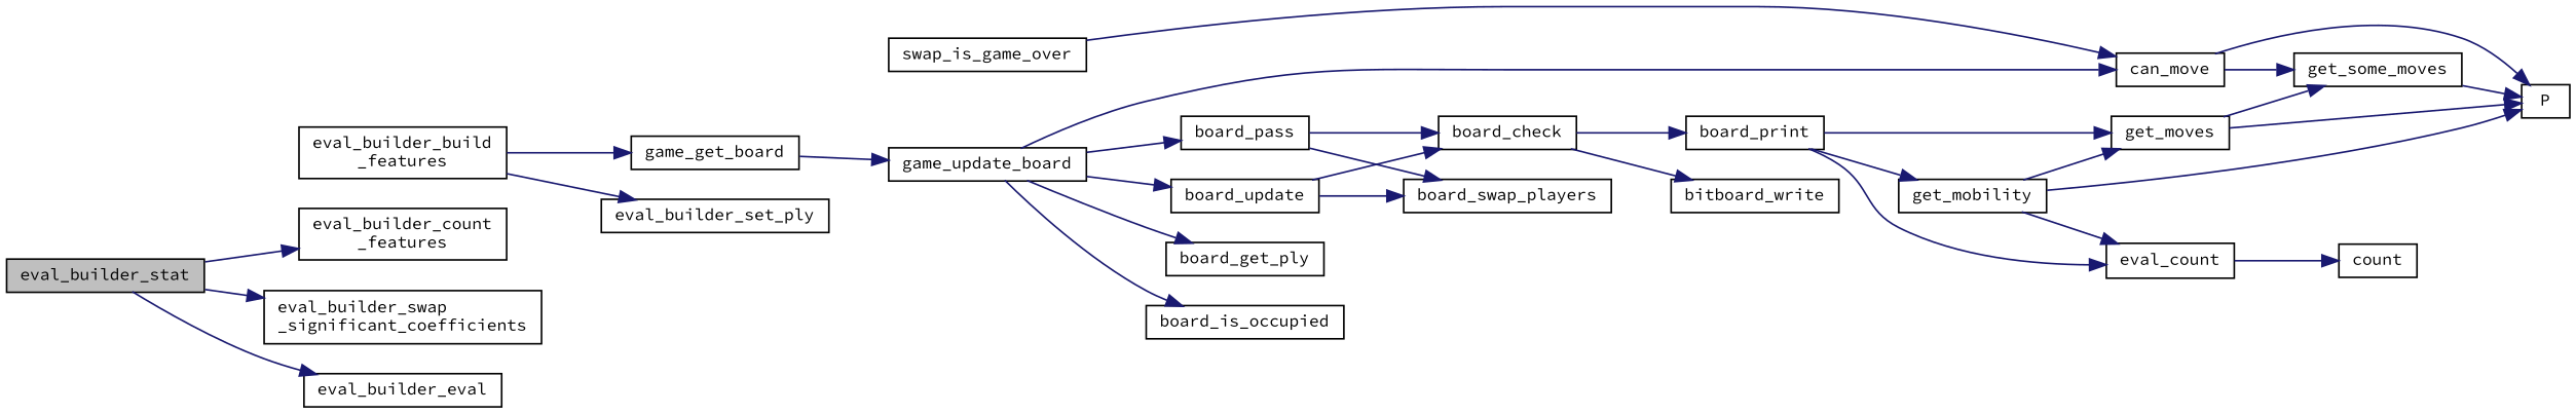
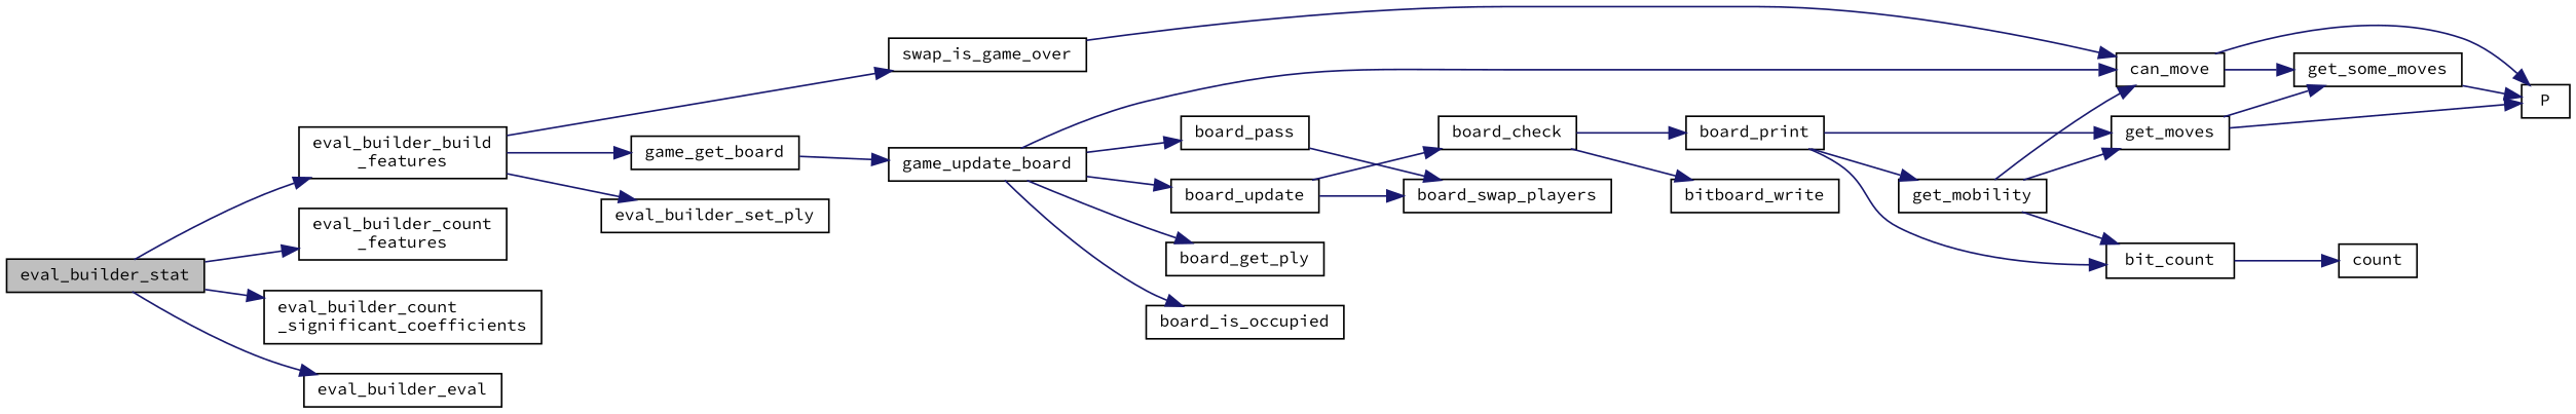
  digraph {
    fontname="Source Code Pro"
    rankdir=LR
    node [color=black fontname="Source Code Pro" fontsize=10 shape=record]
    edge [color=midnightblue fontname="Source Code Pro" fontsize=10 labelfontname=FreeSans labelfontsize=10 style=solid]
    n1 [fillcolor=grey75 fontcolor=black height=0.2 label=eval_builder_stat style=filled width=0.4]
    n2 [height=0.2 label="eval_builder_build\l_features" width=0.4]
    n3 [height=0.2 label="eval_builder_count\l_features" width=0.4]
-   n4 [height=0.2 label="eval_builder_swap\l_significant_coefficients" width=0.4]
+   n4 [height=0.2 label="eval_builder_count\l_significant_coefficients" width=0.4]
    n5 [height=0.2 label=eval_builder_eval width=0.4]
    n6 [height=0.2 label=swap_is_game_over width=0.4]
    n7 [height=0.2 label=eval_builder_set_ply width=0.4]
    n8 [height=0.2 label=game_get_board width=0.4]
    n9 [height=0.2 label=can_move width=0.4]
    n10 [height=0.2 label=game_update_board width=0.4]
    n11 [height=0.2 label=get_some_moves width=0.4]
    n12 [height=0.2 label=P width=0.4]
    n13 [height=0.2 label=board_get_ply width=0.4]
    n14 [height=0.2 label=board_is_occupied width=0.4]
    n15 [height=0.2 label=board_pass width=0.4]
    n16 [height=0.2 label=board_update width=0.4]
    n17 [height=0.2 label=board_check width=0.4]
    n18 [height=0.2 label=board_swap_players width=0.4]
    n19 [height=0.2 label=bitboard_write width=0.4]
    n20 [height=0.2 label=board_print width=0.4]
-   n21 [height=0.2 label=eval_count width=0.4]
+   n21 [height=0.2 label=bit_count width=0.4]
    n22 [height=0.2 label=get_mobility width=0.4]
    n23 [height=0.2 label=get_moves width=0.4]
    n24 [height=0.2 label=count width=0.4]
+   n1 -> n2
    n1 -> n3
    n1 -> n4
    n1 -> n5
+   n2 -> n6
    n2 -> n7
    n2 -> n8
    n6 -> n9
    n8 -> n10
    n9 -> n11
    n9 -> n12
    n10 -> n9
    n10 -> n13
    n10 -> n14
    n10 -> n15
    n10 -> n16
    n11 -> n12
-   n15 -> n17
    n15 -> n18
    n16 -> n17
    n16 -> n18
    n17 -> n19
    n17 -> n20
    n20 -> n21
    n20 -> n22
    n20 -> n23
    n21 -> n24
-   n22 -> n12
+   n22 -> n9
    n22 -> n21
    n22 -> n23
    n23 -> n11
    n23 -> n12
  }
